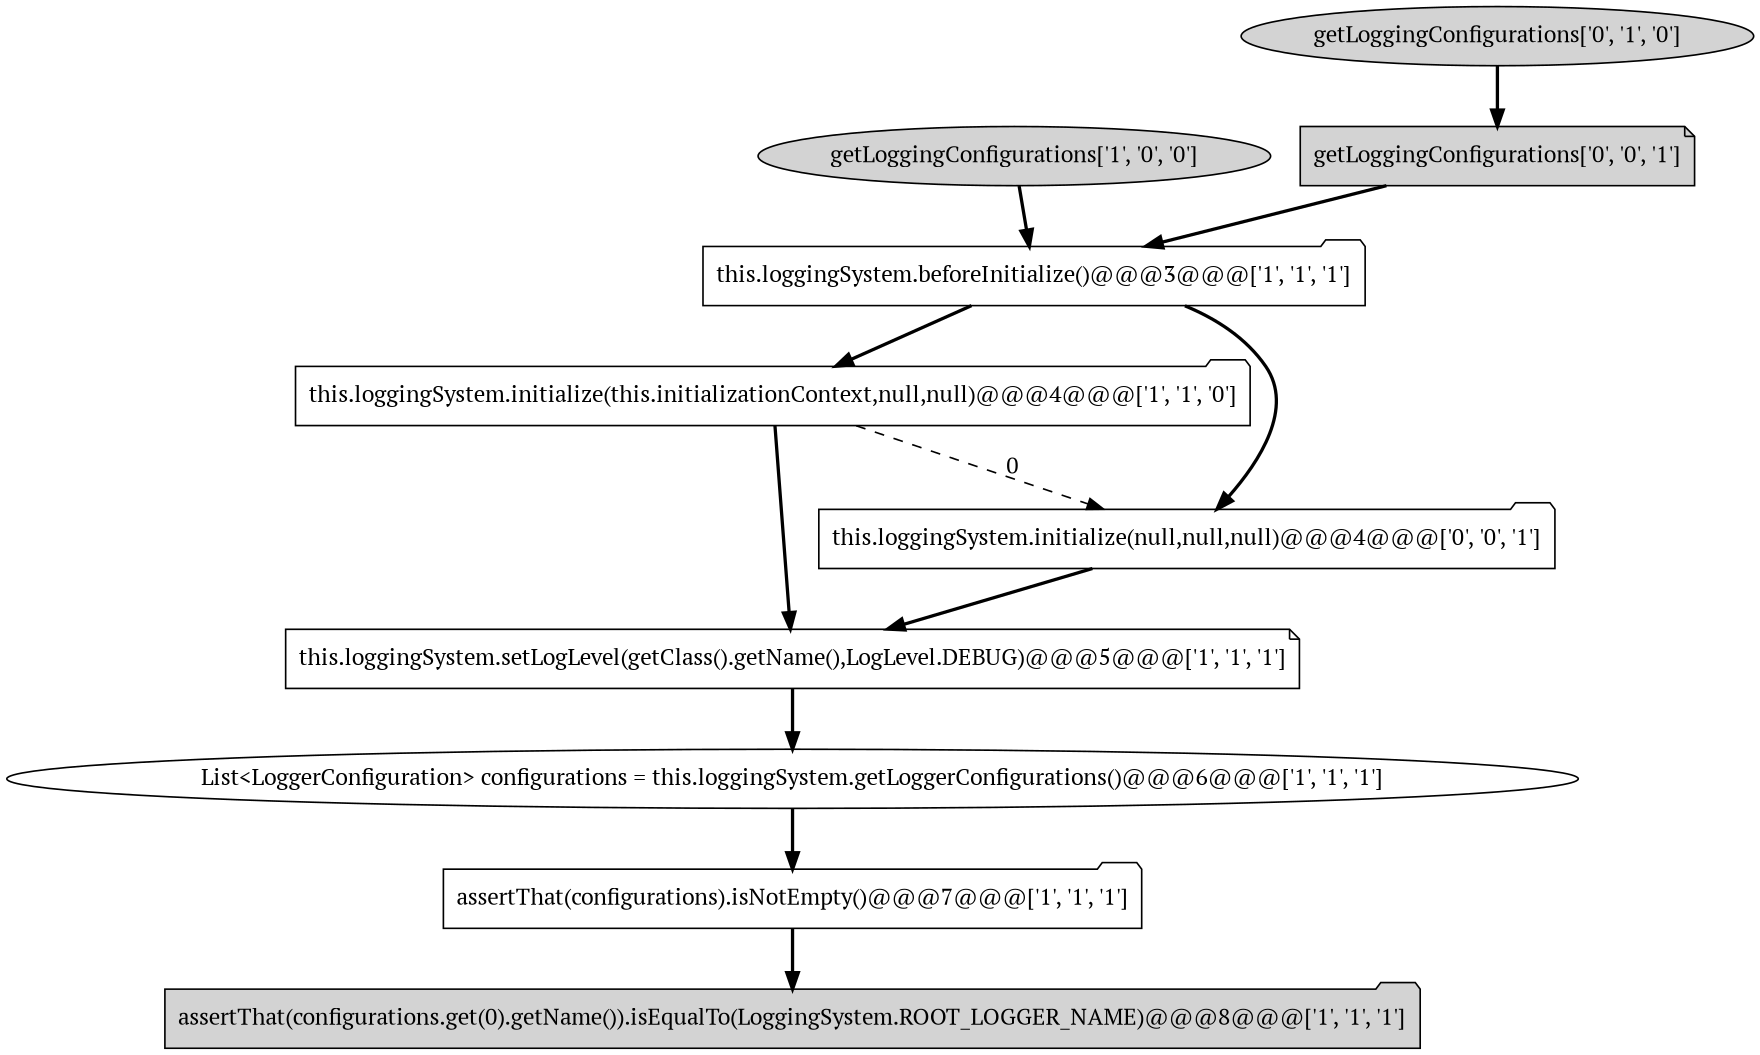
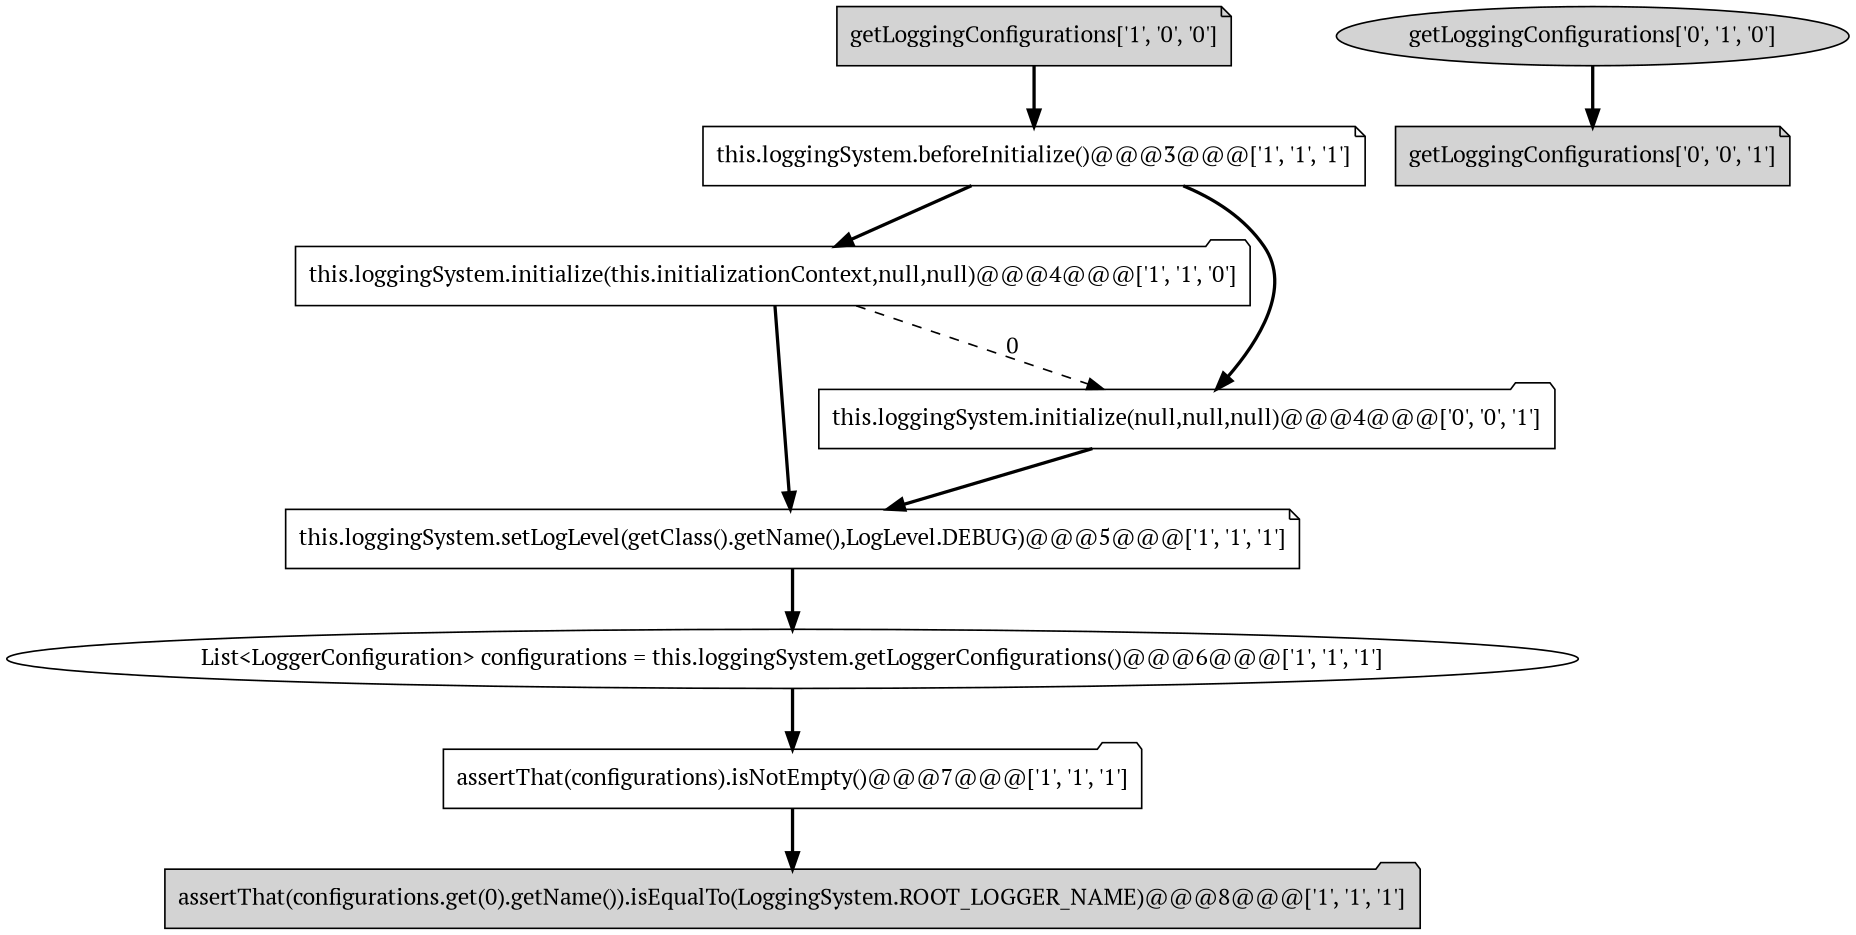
  digraph {
    fontname="PT Serif"
    node [fillcolor=white fontname="PT Serif" shape=folder style=filled]
    edge [fontname="PT Serif" style=bold]
-   n1 [label="this.loggingSystem.beforeInitialize()@@@3@@@['1', '1', '1']"]
+   n1 [label="this.loggingSystem.beforeInitialize()@@@3@@@['1', '1', '1']" shape=note]
    n2 [label="this.loggingSystem.initialize(this.initializationContext,null,null)@@@4@@@['1', '1', '0']"]
    n3 [label="this.loggingSystem.initialize(null,null,null)@@@4@@@['0', '0', '1']"]
    n4 [label="this.loggingSystem.setLogLevel(getClass().getName(),LogLevel.DEBUG)@@@5@@@['1', '1', '1']" shape=note]
    n5 [label="List<LoggerConfiguration> configurations = this.loggingSystem.getLoggerConfigurations()@@@6@@@['1', '1', '1']" shape=ellipse]
    n6 [label="assertThat(configurations).isNotEmpty()@@@7@@@['1', '1', '1']"]
-   n7 [fillcolor=lightgray label="getLoggingConfigurations['1', '0', '0']" shape=ellipse]
+   n7 [fillcolor=lightgray label="getLoggingConfigurations['1', '0', '0']" shape=note]
    n8 [fillcolor=lightgray label="getLoggingConfigurations['0', '0', '1']" shape=note]
    n9 [fillcolor=lightgray label="assertThat(configurations.get(0).getName()).isEqualTo(LoggingSystem.ROOT_LOGGER_NAME)@@@8@@@['1', '1', '1']"]
    n10 [fillcolor=lightgray label="getLoggingConfigurations['0', '1', '0']" shape=ellipse]
    n1 -> n2
    n1 -> n3
    n2 -> n3 [label=0 style=dashed]
    n2 -> n4
    n3 -> n4
    n4 -> n5
    n5 -> n6
    n6 -> n9
    n7 -> n1
-   n8 -> n1
    n10 -> n8
  }
